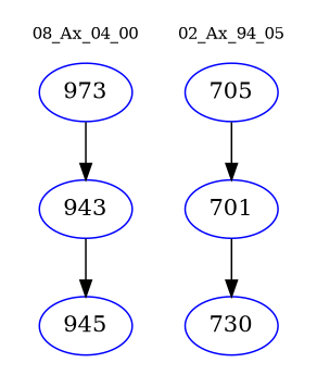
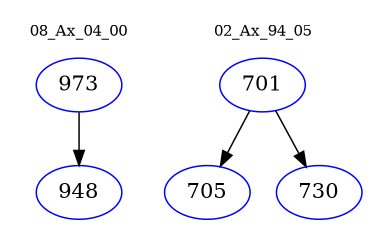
  digraph {
    node [color=blue]
    edge [color=black]
-   n1 [label=943]
-   n2 [label=945]
+   n1 [label=948]
    n3 [label=973]
    n4 [label=701]
    n5 [label=705]
    n6 [label=730]
    subgraph cluster_1 {
      color=white
      fontsize=10
      label="08_Ax_04_00"
      n1
-     n2
      n3
    }
    subgraph cluster_2 {
      color=white
      fontsize=10
      label="02_Ax_94_05"
      n4
      n5
      n6
    }
-   n1 -> n2
    n3 -> n1
-   n5 -> n4
+   n4 -> n5
    n4 -> n6
  }
